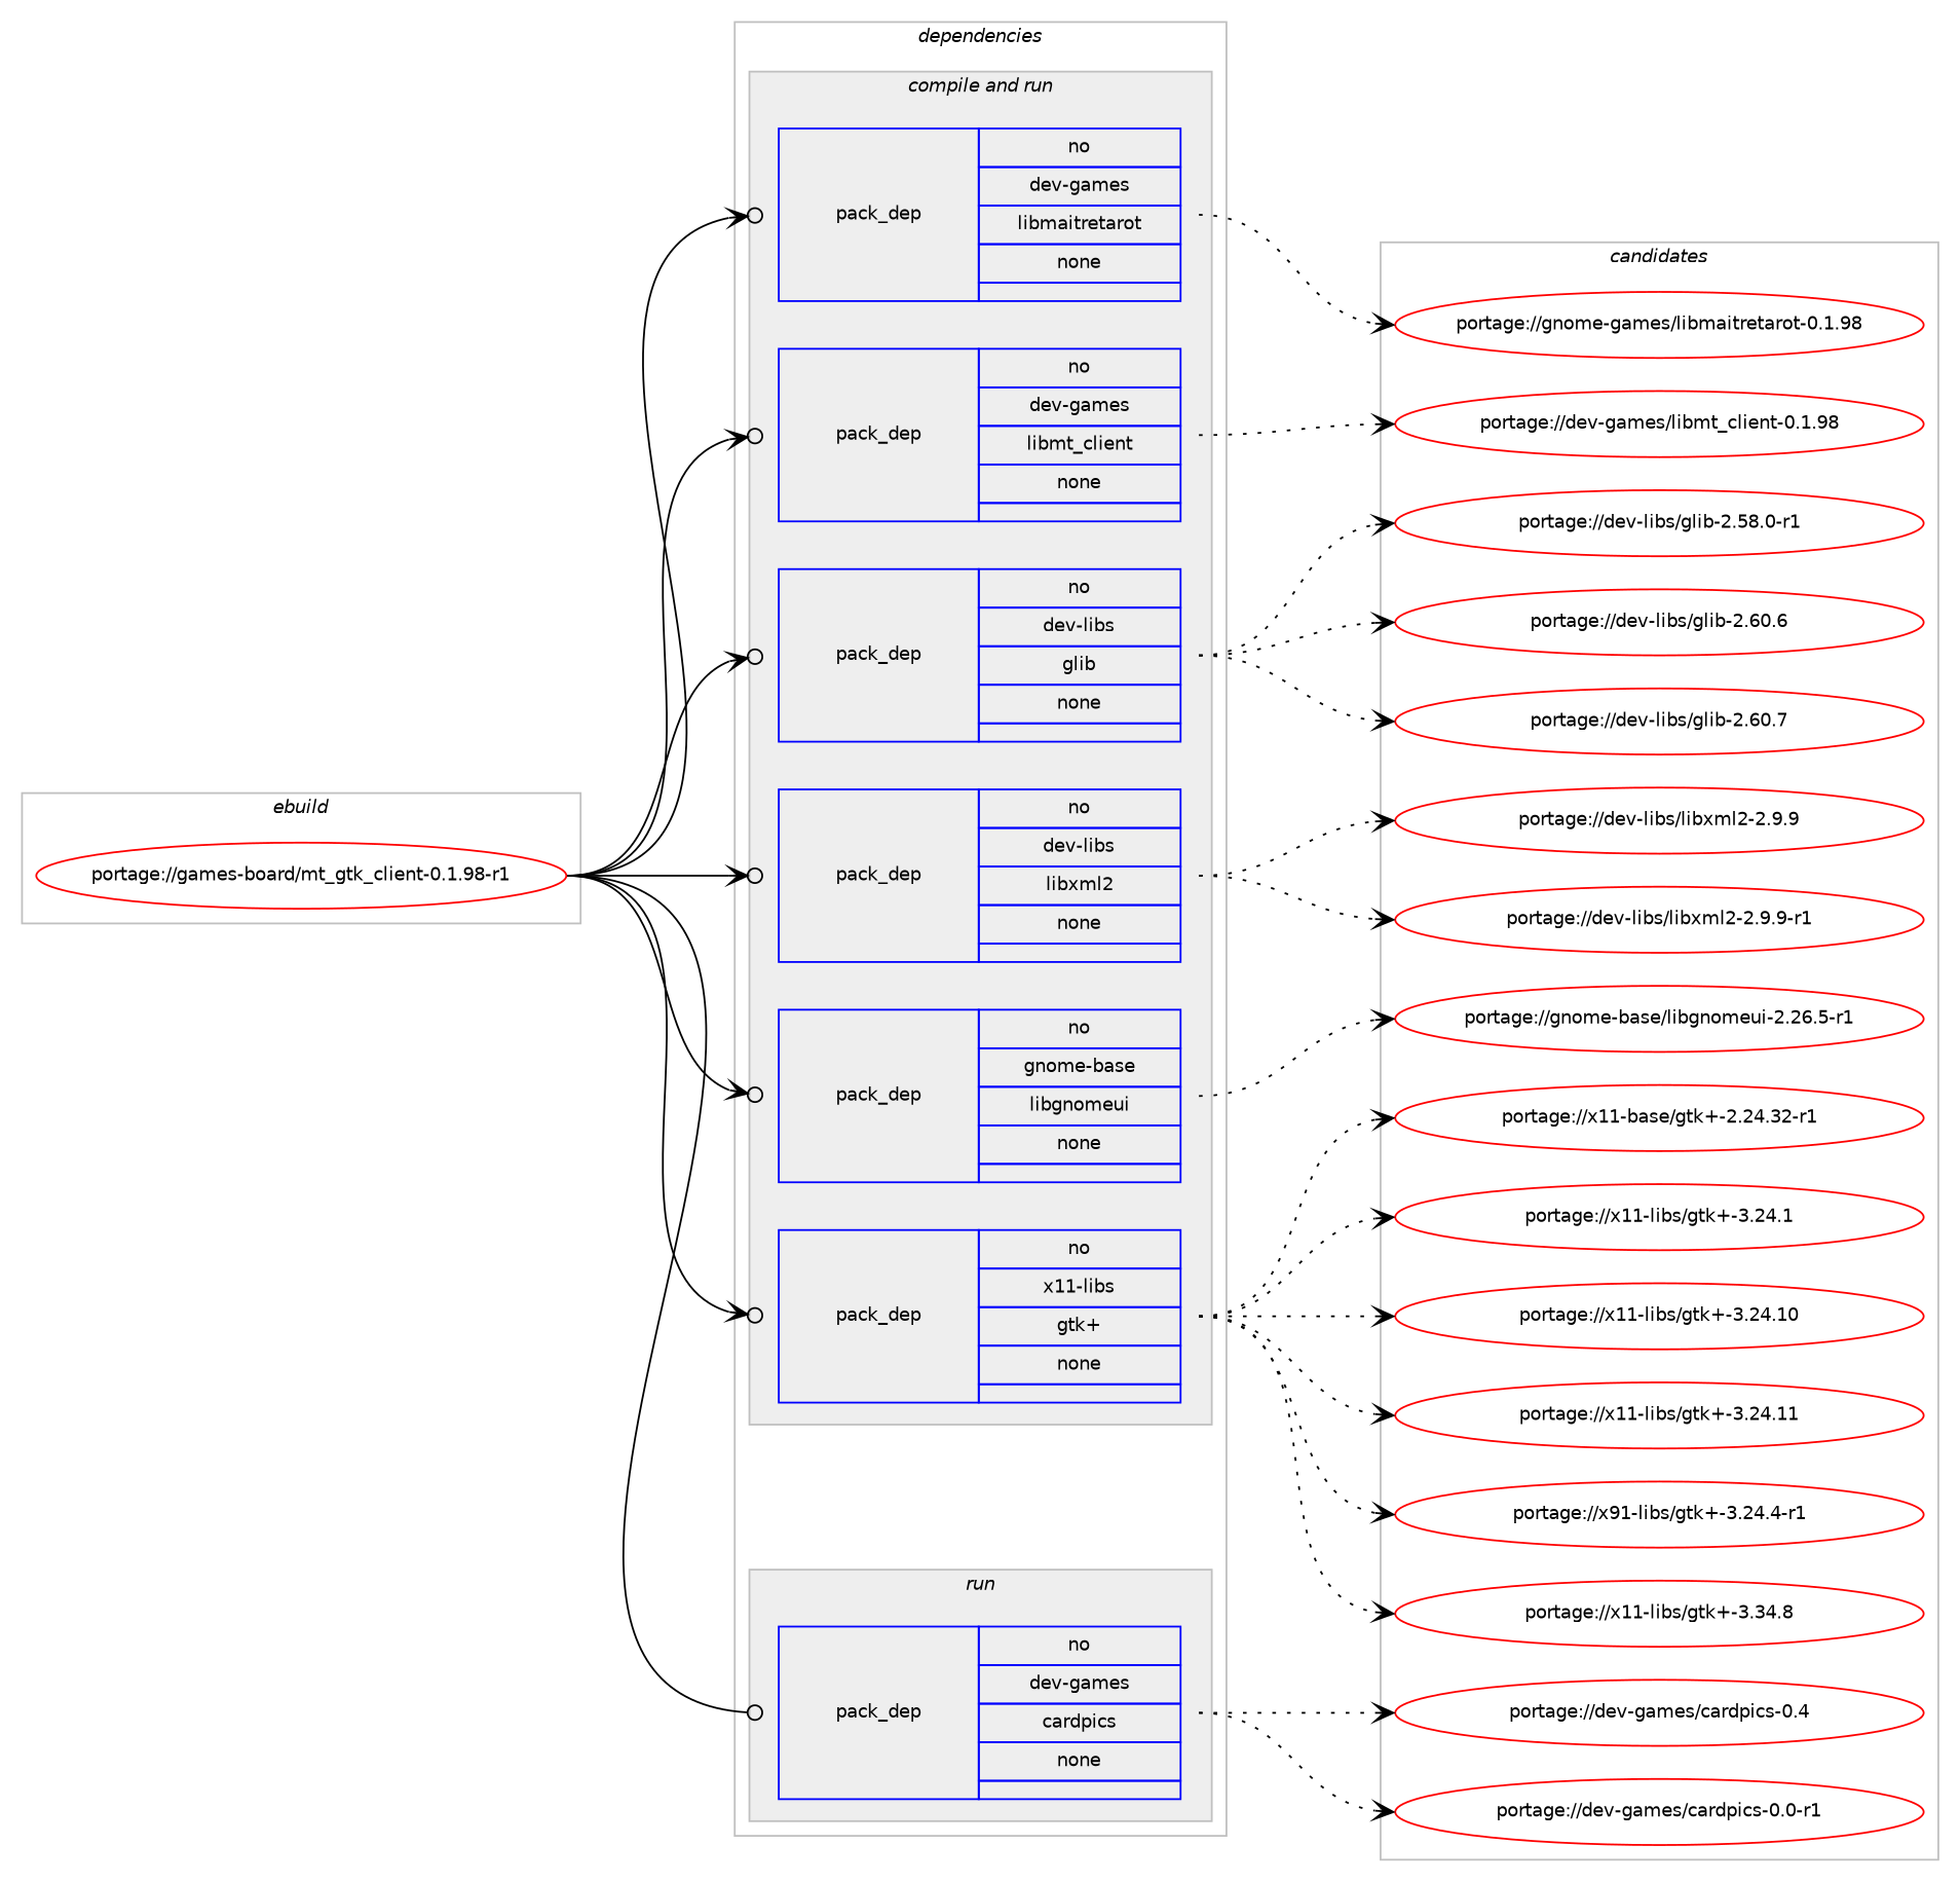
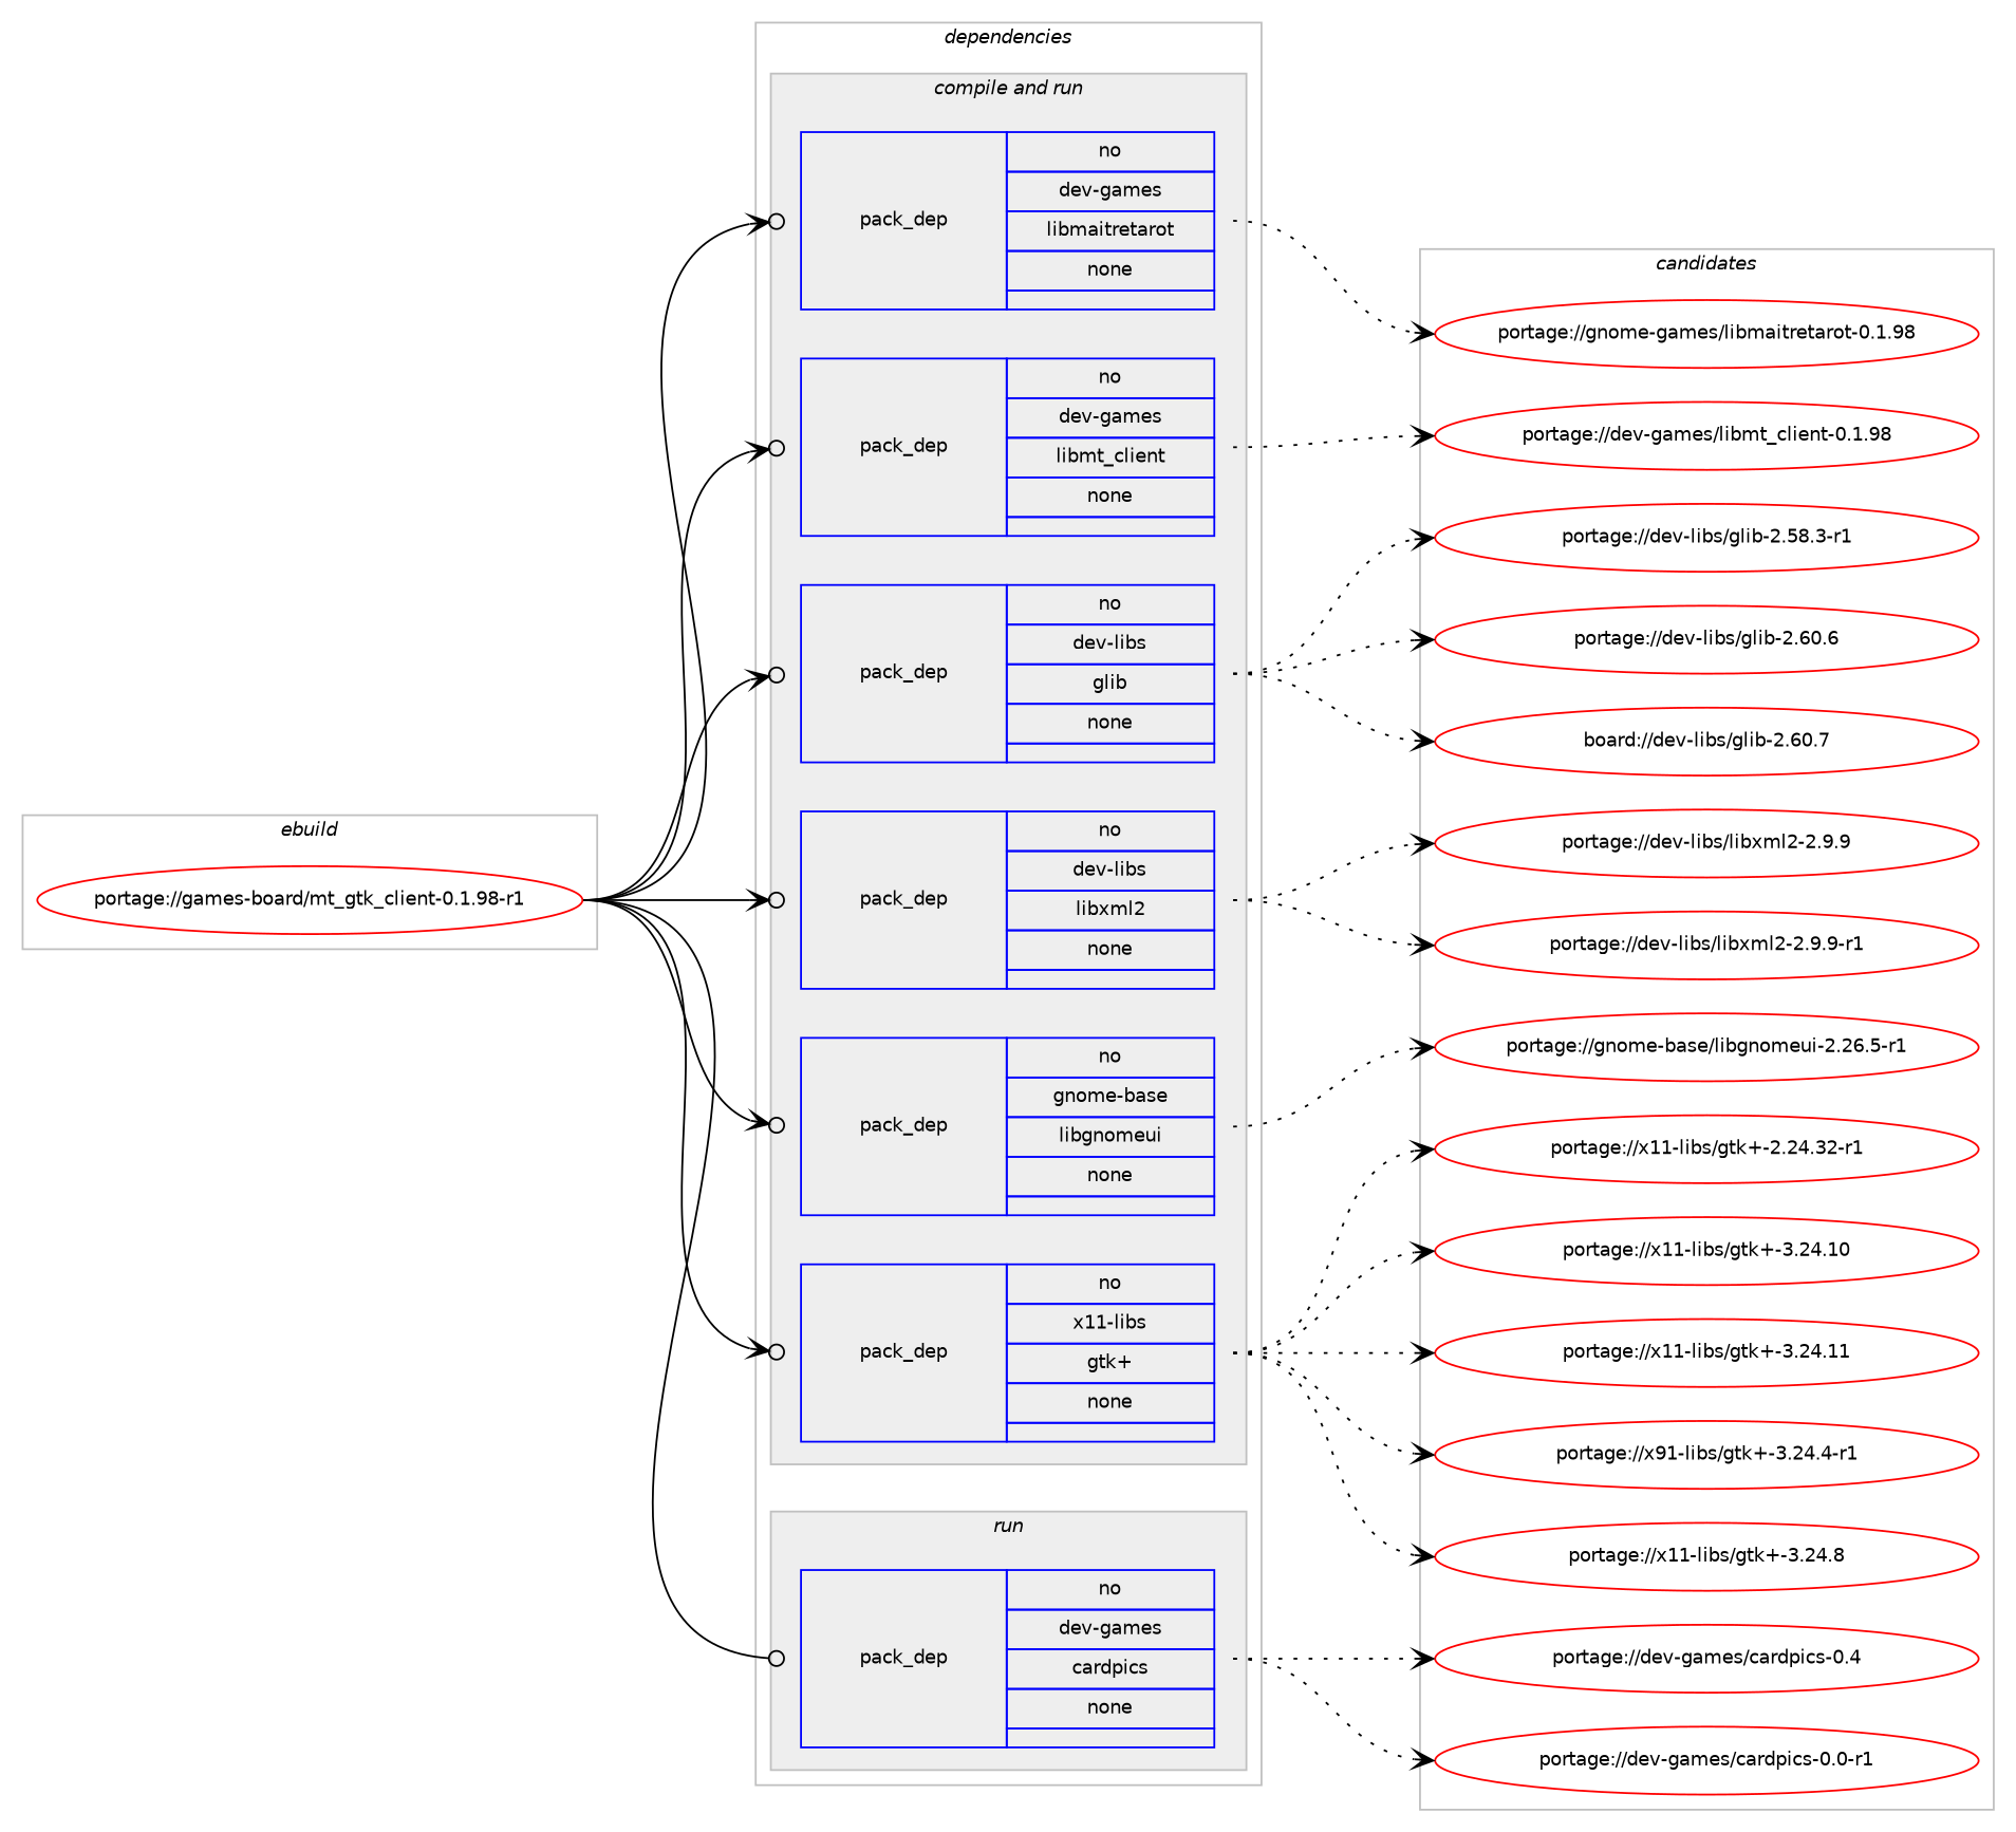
  digraph {
    compound=true
    concentrate=true
    fontname=Helvetica
    fontsize=10
    newrank=true
    rankdir=LR
    ranksep=1.5
    node [color=red fontname=Helvetica fontsize=10]
    edge [arrowhead=vee headport=w style=dotted tailport=e weight=100]
    n1 [label="portage://games-board/mt_gtk_client-0.1.98-r1" width=4]
    n2 [color=blue label=<<TABLE BORDER="0" CELLBORDER="1" CELLSPACING="0" CELLPADDING="4" WIDTH="220"><TR><TD ROWSPAN="6" CELLPADDING="30">pack_dep</TD></TR><TR><TD WIDTH="110">no</TD></TR><TR><TD>dev-games</TD></TR><TR><TD>libmaitretarot</TD></TR><TR><TD>none</TD></TR><TR><TD></TD></TR></TABLE>> shape=none]
    n3 [color=blue label=<<TABLE BORDER="0" CELLBORDER="1" CELLSPACING="0" CELLPADDING="4" WIDTH="220"><TR><TD ROWSPAN="6" CELLPADDING="30">pack_dep</TD></TR><TR><TD WIDTH="110">no</TD></TR><TR><TD>dev-games</TD></TR><TR><TD>libmt_client</TD></TR><TR><TD>none</TD></TR><TR><TD></TD></TR></TABLE>> shape=none]
    n4 [color=blue label=<<TABLE BORDER="0" CELLBORDER="1" CELLSPACING="0" CELLPADDING="4" WIDTH="220"><TR><TD ROWSPAN="6" CELLPADDING="30">pack_dep</TD></TR><TR><TD WIDTH="110">no</TD></TR><TR><TD>dev-libs</TD></TR><TR><TD>glib</TD></TR><TR><TD>none</TD></TR><TR><TD></TD></TR></TABLE>> shape=none]
    n5 [color=blue label=<<TABLE BORDER="0" CELLBORDER="1" CELLSPACING="0" CELLPADDING="4" WIDTH="220"><TR><TD ROWSPAN="6" CELLPADDING="30">pack_dep</TD></TR><TR><TD WIDTH="110">no</TD></TR><TR><TD>dev-libs</TD></TR><TR><TD>libxml2</TD></TR><TR><TD>none</TD></TR><TR><TD></TD></TR></TABLE>> shape=none]
    n6 [color=blue label=<<TABLE BORDER="0" CELLBORDER="1" CELLSPACING="0" CELLPADDING="4" WIDTH="220"><TR><TD ROWSPAN="6" CELLPADDING="30">pack_dep</TD></TR><TR><TD WIDTH="110">no</TD></TR><TR><TD>gnome-base</TD></TR><TR><TD>libgnomeui</TD></TR><TR><TD>none</TD></TR><TR><TD></TD></TR></TABLE>> shape=none]
    n7 [color=blue label=<<TABLE BORDER="0" CELLBORDER="1" CELLSPACING="0" CELLPADDING="4" WIDTH="220"><TR><TD ROWSPAN="6" CELLPADDING="30">pack_dep</TD></TR><TR><TD WIDTH="110">no</TD></TR><TR><TD>x11-libs</TD></TR><TR><TD>gtk+</TD></TR><TR><TD>none</TD></TR><TR><TD></TD></TR></TABLE>> shape=none]
    n8 [color=blue label=<<TABLE BORDER="0" CELLBORDER="1" CELLSPACING="0" CELLPADDING="4" WIDTH="220"><TR><TD ROWSPAN="6" CELLPADDING="30">pack_dep</TD></TR><TR><TD WIDTH="110">no</TD></TR><TR><TD>dev-games</TD></TR><TR><TD>cardpics</TD></TR><TR><TD>none</TD></TR><TR><TD></TD></TR></TABLE>> shape=none]
    n9 [label="portage://gnome-games/libmaitretarot-0.1.98" width=4]
    n10 [label="portage://dev-games/libmt_client-0.1.98" width=4]
-   n11 [label="portage://dev-libs/glib-2.58.0-r1" width=4]
+   n11 [label="portage://dev-libs/glib-2.58.3-r1" width=4]
    n12 [label="portage://dev-libs/glib-2.60.6" width=4]
-   n13 [label="portage://dev-libs/glib-2.60.7" width=4]
+   n13 [label="board://dev-libs/glib-2.60.7" width=4]
    n14 [label="portage://dev-libs/libxml2-2.9.9" width=4]
    n15 [label="portage://dev-libs/libxml2-2.9.9-r1" width=4]
    n16 [label="portage://gnome-base/libgnomeui-2.26.5-r1" width=4]
-   n17 [label="portage://x11-base/gtk+-2.24.32-r1" width=4]
-   n18 [label="portage://x11-libs/gtk+-3.24.1" width=4]
+   n17 [label="portage://x11-libs/gtk+-2.24.32-r1" width=4]
    n19 [label="portage://x11-libs/gtk+-3.24.10" width=4]
    n20 [label="portage://x11-libs/gtk+-3.24.11" width=4]
    n21 [label="portage://x91-libs/gtk+-3.24.4-r1" width=4]
-   n22 [label="portage://x11-libs/gtk+-3.34.8" width=4]
+   n22 [label="portage://x11-libs/gtk+-3.24.8" width=4]
    n23 [label="portage://dev-games/cardpics-0.4" width=4]
    n24 [label="portage://dev-games/cardpics-0.0-r1" width=4]
    subgraph cluster_1 {
      color=gray
      label=<<i>ebuild</i>>
      rank=same
      n1
    }
    subgraph cluster_2 {
      color=gray
      label=<<i>dependencies</i>>
      subgraph cluster_3 {
        color=gray
        fillcolor="#eeeeee"
        label=<<i>compile</i>>
        style=filled
      }
      subgraph cluster_4 {
        color=gray
        fillcolor="#eeeeee"
        label=<<i>compile and run</i>>
        style=filled
        subgraph sub_5 {
          color=gray
          fillcolor="#eeeeee"
          label=<<i>compile and run</i>>
          style=filled
          n2
        }
        subgraph sub_6 {
          color=gray
          fillcolor="#eeeeee"
          label=<<i>compile and run</i>>
          style=filled
          n3
        }
        subgraph sub_7 {
          color=gray
          fillcolor="#eeeeee"
          label=<<i>compile and run</i>>
          style=filled
          n4
        }
        subgraph sub_8 {
          color=gray
          fillcolor="#eeeeee"
          label=<<i>compile and run</i>>
          style=filled
          n5
        }
        subgraph sub_9 {
          color=gray
          fillcolor="#eeeeee"
          label=<<i>compile and run</i>>
          style=filled
          n6
        }
        subgraph sub_10 {
          color=gray
          fillcolor="#eeeeee"
          label=<<i>compile and run</i>>
          style=filled
          n7
        }
      }
      subgraph cluster_11 {
        color=gray
        fillcolor="#eeeeee"
        label=<<i>run</i>>
        style=filled
        subgraph sub_12 {
          color=gray
          fillcolor="#eeeeee"
          label=<<i>run</i>>
          style=filled
          n8
        }
      }
    }
    subgraph cluster_13 {
      color=gray
      label=<<i>candidates</i>>
      rank=same
      subgraph sub_14 {
        color=black
        label=<<i>candidates</i>>
        nodesep=1
        rank=same
        n9
      }
      subgraph sub_15 {
        color=black
        label=<<i>candidates</i>>
        nodesep=1
        rank=same
        n10
      }
      subgraph sub_16 {
        color=black
        label=<<i>candidates</i>>
        nodesep=1
        rank=same
        n11
        n12
        n13
      }
      subgraph sub_17 {
        color=black
        label=<<i>candidates</i>>
        nodesep=1
        rank=same
        n14
        n15
      }
      subgraph sub_18 {
        color=black
        label=<<i>candidates</i>>
        nodesep=1
        rank=same
        n16
      }
      subgraph sub_19 {
        color=black
        label=<<i>candidates</i>>
        nodesep=1
        rank=same
        n17
-       n18
        n19
        n20
        n21
        n22
      }
      subgraph sub_20 {
        color=black
        label=<<i>candidates</i>>
        nodesep=1
        rank=same
        n23
        n24
      }
    }
    n1 -> n2 [arrowhead=odotvee style=solid weight=20]
    n1 -> n3 [arrowhead=odotvee style=solid weight=20]
    n1 -> n4 [arrowhead=odotvee style=solid weight=20]
    n1 -> n5 [arrowhead=odotvee style=solid weight=20]
    n1 -> n6 [arrowhead=odotvee style=solid weight=20]
    n1 -> n7 [arrowhead=odotvee style=solid weight=20]
    n1 -> n8 [arrowhead=odot style=solid weight=20]
    n2 -> n9
    n3 -> n10
    n4 -> n11
    n4 -> n12
    n4 -> n13
    n5 -> n14
    n5 -> n15
    n6 -> n16
    n7 -> n17
-   n7 -> n18
    n7 -> n19
    n7 -> n20
    n7 -> n21
    n7 -> n22
    n8 -> n23
    n8 -> n24
  }
